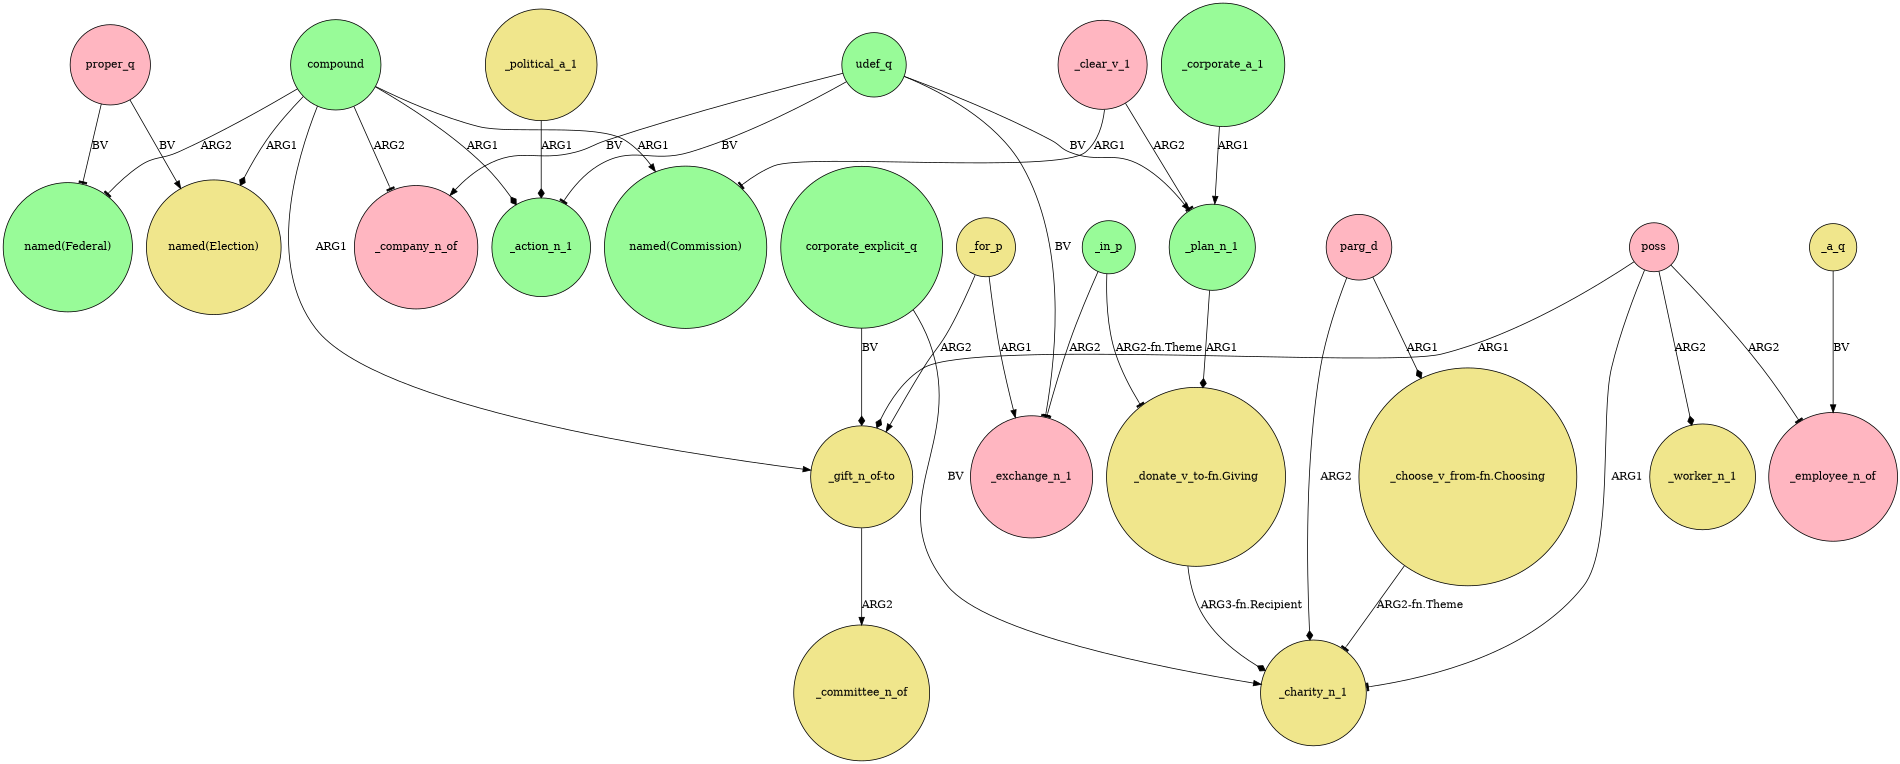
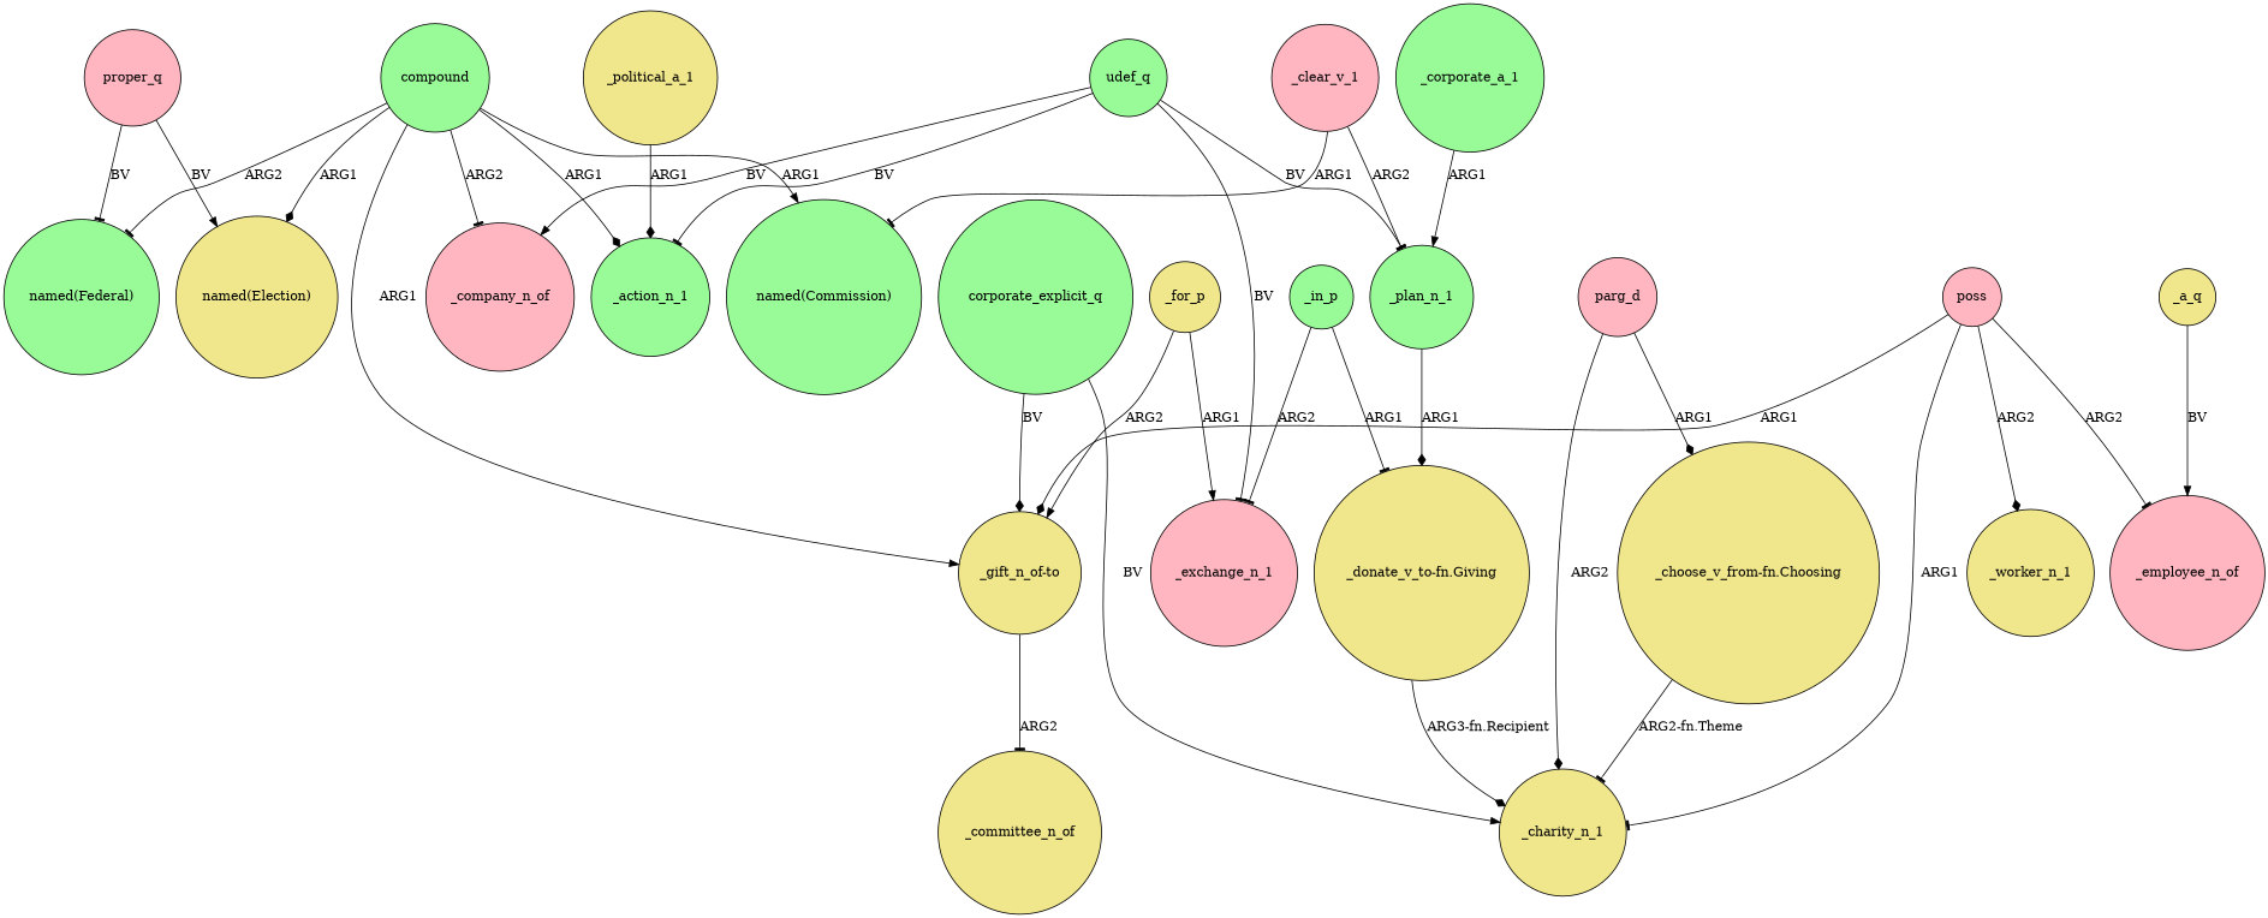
  digraph {
    node [fillcolor=khaki shape=circle style=filled]
    edge [arrowhead=tee]
    proper_q [fillcolor=lightpink]
    "named(Election)"
    "named(Federal)" [fillcolor=palegreen]
    _for_p
    "_gift_n_of-to"
    _exchange_n_1 [fillcolor=lightpink]
    _committee_n_of
    _plan_n_1 [fillcolor=palegreen]
    "_donate_v_to-fn.Giving"
    _charity_n_1
    parg_d [fillcolor=lightpink]
    "_choose_v_from-fn.Choosing"
    compound [fillcolor=palegreen]
    "named(Commission)" [fillcolor=palegreen]
    _company_n_of [fillcolor=lightpink]
    _action_n_1 [fillcolor=palegreen]
    n17 [fillcolor=palegreen label=corporate_explicit_q]
    _clear_v_1 [fillcolor=lightpink]
    poss [fillcolor=lightpink]
    _worker_n_1
    _employee_n_of [fillcolor=lightpink]
    _corporate_a_1 [fillcolor=palegreen]
    udef_q [fillcolor=palegreen]
    _political_a_1
    _in_p [fillcolor=palegreen]
    _a_q
    proper_q -> "named(Election)" [arrowhead=normal label=BV]
    proper_q -> "named(Federal)" [label=BV]
    _for_p -> "_gift_n_of-to" [arrowhead=normal label=ARG2]
    _for_p -> _exchange_n_1 [arrowhead=normal label=ARG1]
-   "_gift_n_of-to" -> _committee_n_of [arrowhead=normal label=ARG2]
+   "_gift_n_of-to" -> _committee_n_of [label=ARG2]
    _plan_n_1 -> "_donate_v_to-fn.Giving" [arrowhead=diamond label=ARG1]
    "_donate_v_to-fn.Giving" -> _charity_n_1 [arrowhead=diamond label="ARG3-fn.Recipient"]
    parg_d -> _charity_n_1 [arrowhead=diamond label=ARG2]
    parg_d -> "_choose_v_from-fn.Choosing" [arrowhead=diamond label=ARG1]
    "_choose_v_from-fn.Choosing" -> _charity_n_1 [label="ARG2-fn.Theme"]
    compound -> "named(Election)" [arrowhead=diamond label=ARG1]
    compound -> "named(Federal)" [label=ARG2]
    compound -> "_gift_n_of-to" [arrowhead=normal label=ARG1]
    compound -> "named(Commission)" [arrowhead=normal label=ARG1]
    compound -> _company_n_of [label=ARG2]
    compound -> _action_n_1 [arrowhead=diamond label=ARG1]
    n17 -> "_gift_n_of-to" [arrowhead=diamond label=BV]
    n17 -> _charity_n_1 [arrowhead=normal label=BV]
    _clear_v_1 -> _plan_n_1 [label=ARG2]
    _clear_v_1 -> "named(Commission)" [label=ARG1]
    poss -> "_gift_n_of-to" [arrowhead=diamond label=ARG1]
    poss -> _charity_n_1 [label=ARG1]
    poss -> _worker_n_1 [arrowhead=diamond label=ARG2]
    poss -> _employee_n_of [label=ARG2]
    _corporate_a_1 -> _plan_n_1 [arrowhead=normal label=ARG1]
    udef_q -> _exchange_n_1 [label=BV]
-   udef_q -> _plan_n_1 [arrowhead=normal label=BV]
+   udef_q -> _plan_n_1 [label=BV]
    udef_q -> _company_n_of [arrowhead=normal label=BV]
    udef_q -> _action_n_1 [label=BV]
    _political_a_1 -> _action_n_1 [arrowhead=diamond label=ARG1]
    _in_p -> _exchange_n_1 [label=ARG2]
-   _in_p -> "_donate_v_to-fn.Giving" [label="ARG2-fn.Theme"]
+   _in_p -> "_donate_v_to-fn.Giving" [label=ARG1]
    _a_q -> _employee_n_of [arrowhead=normal label=BV]
  }
